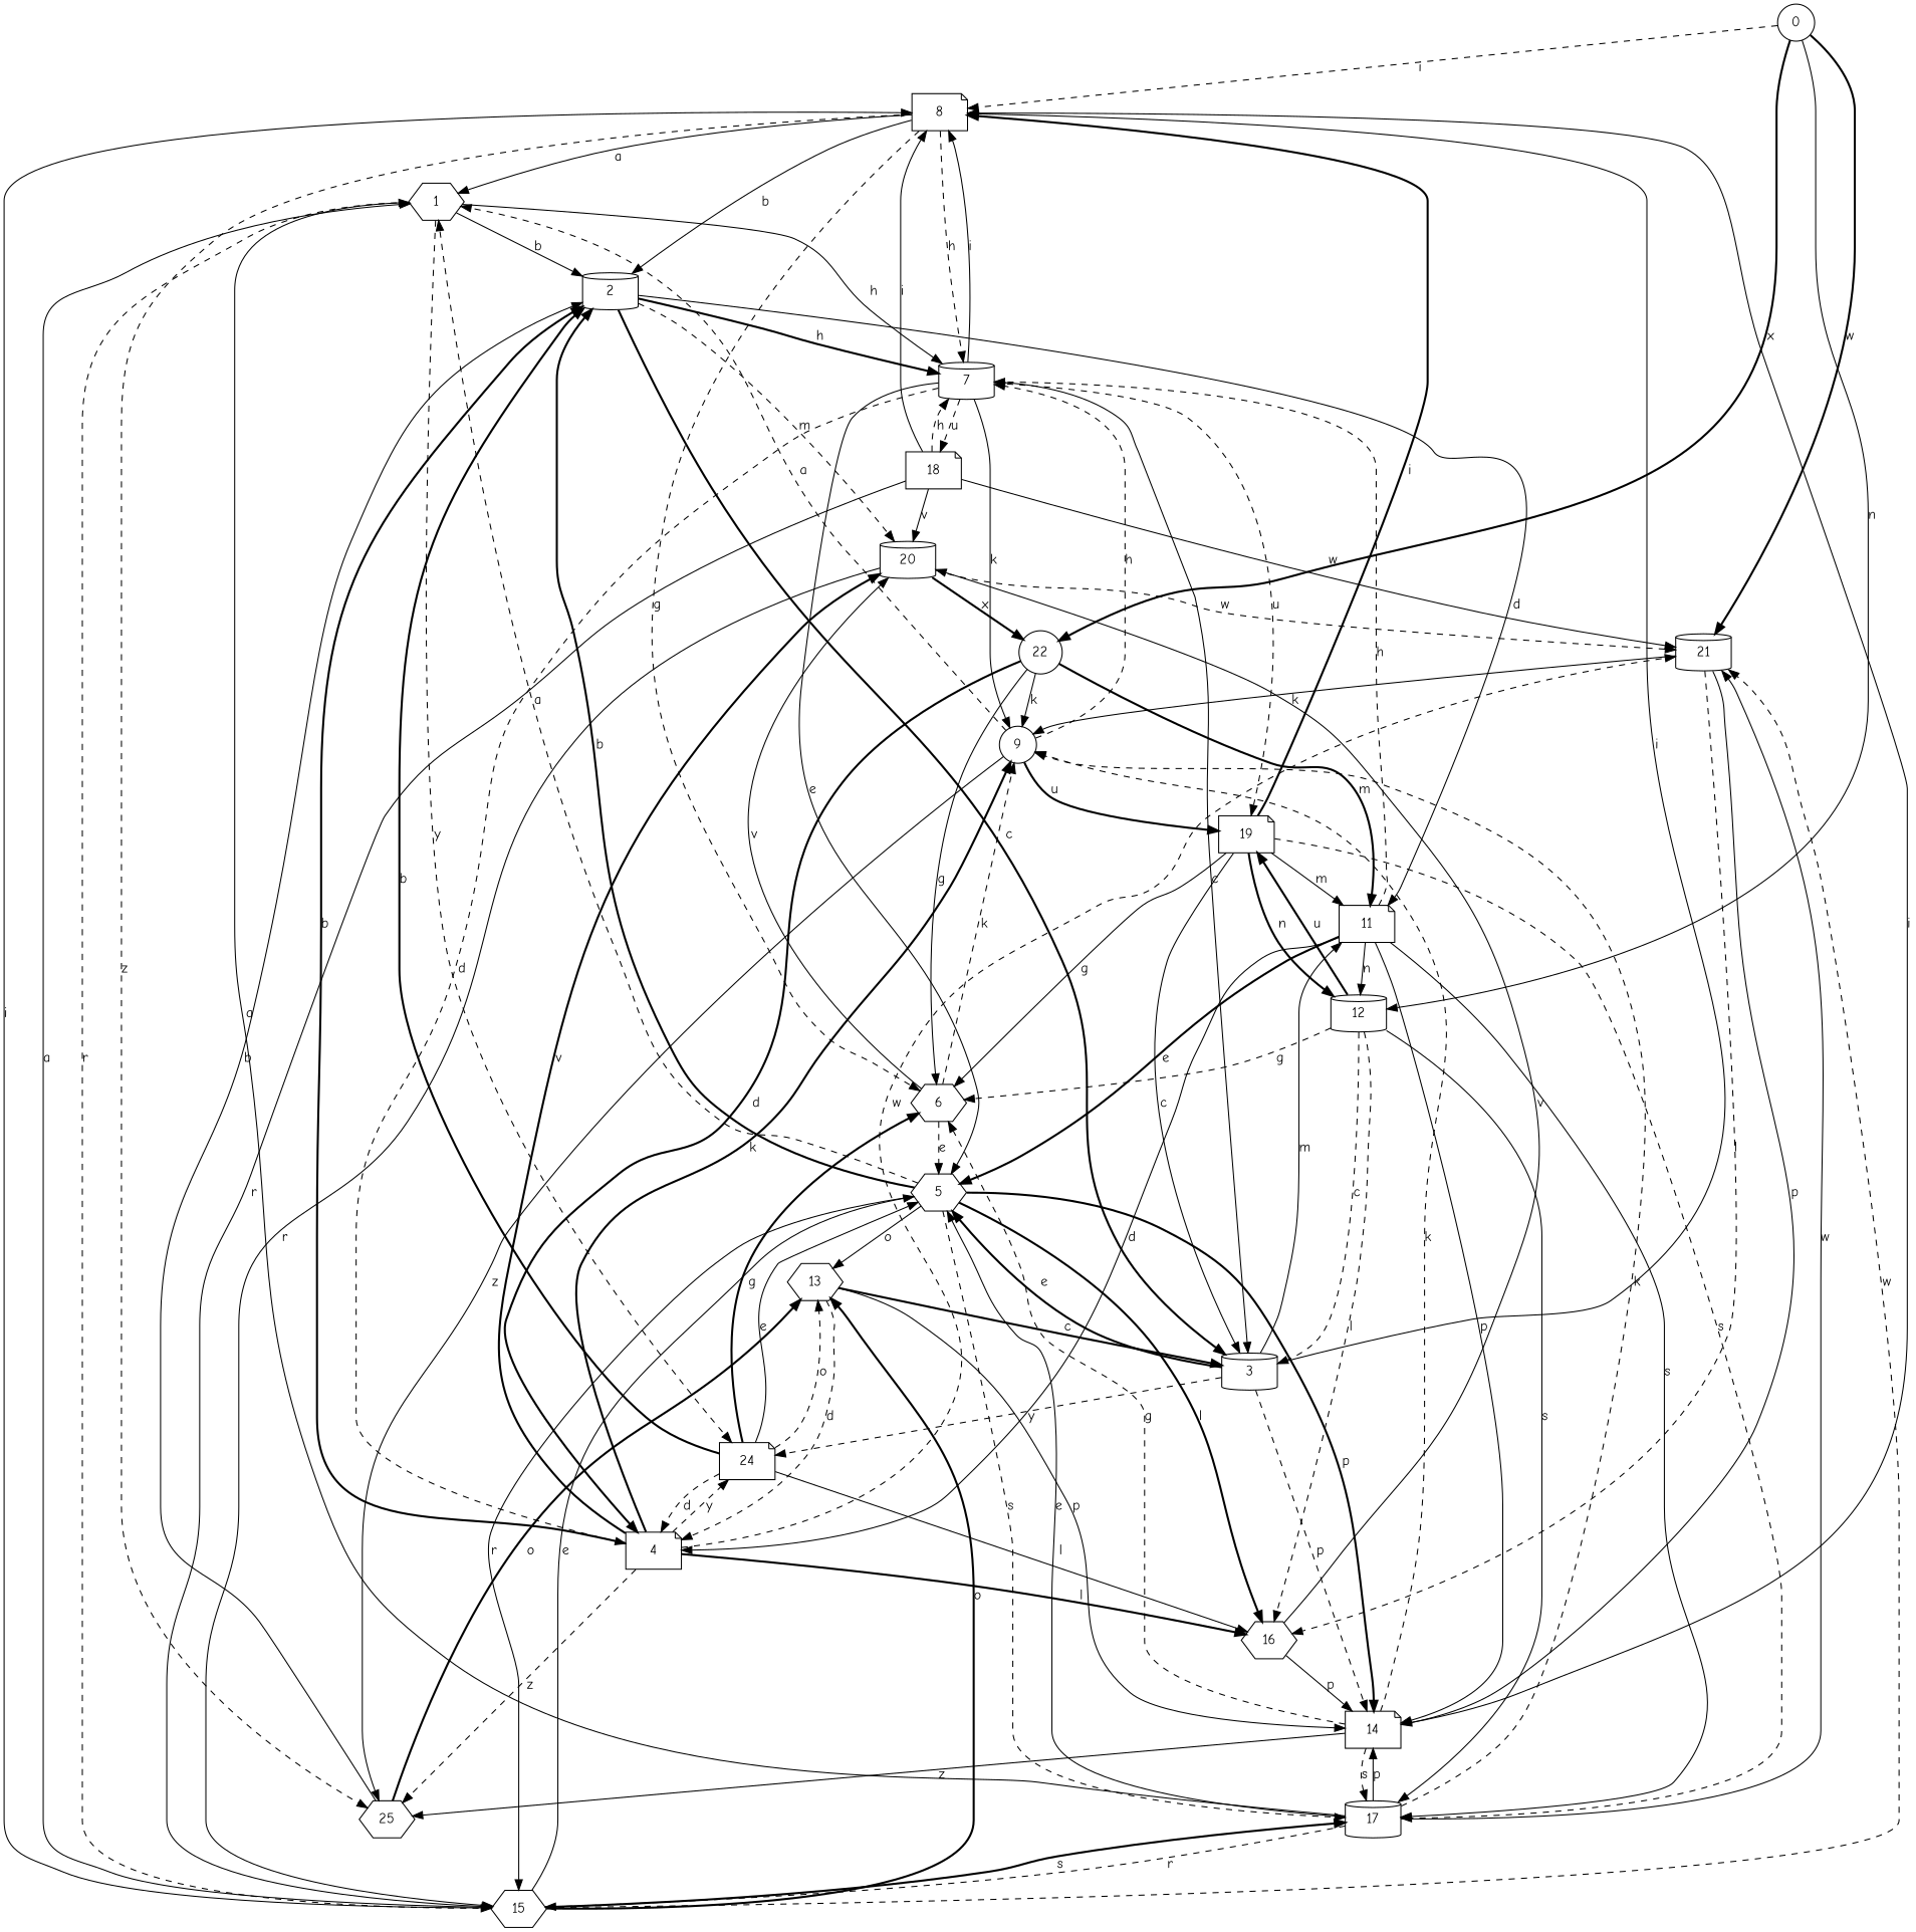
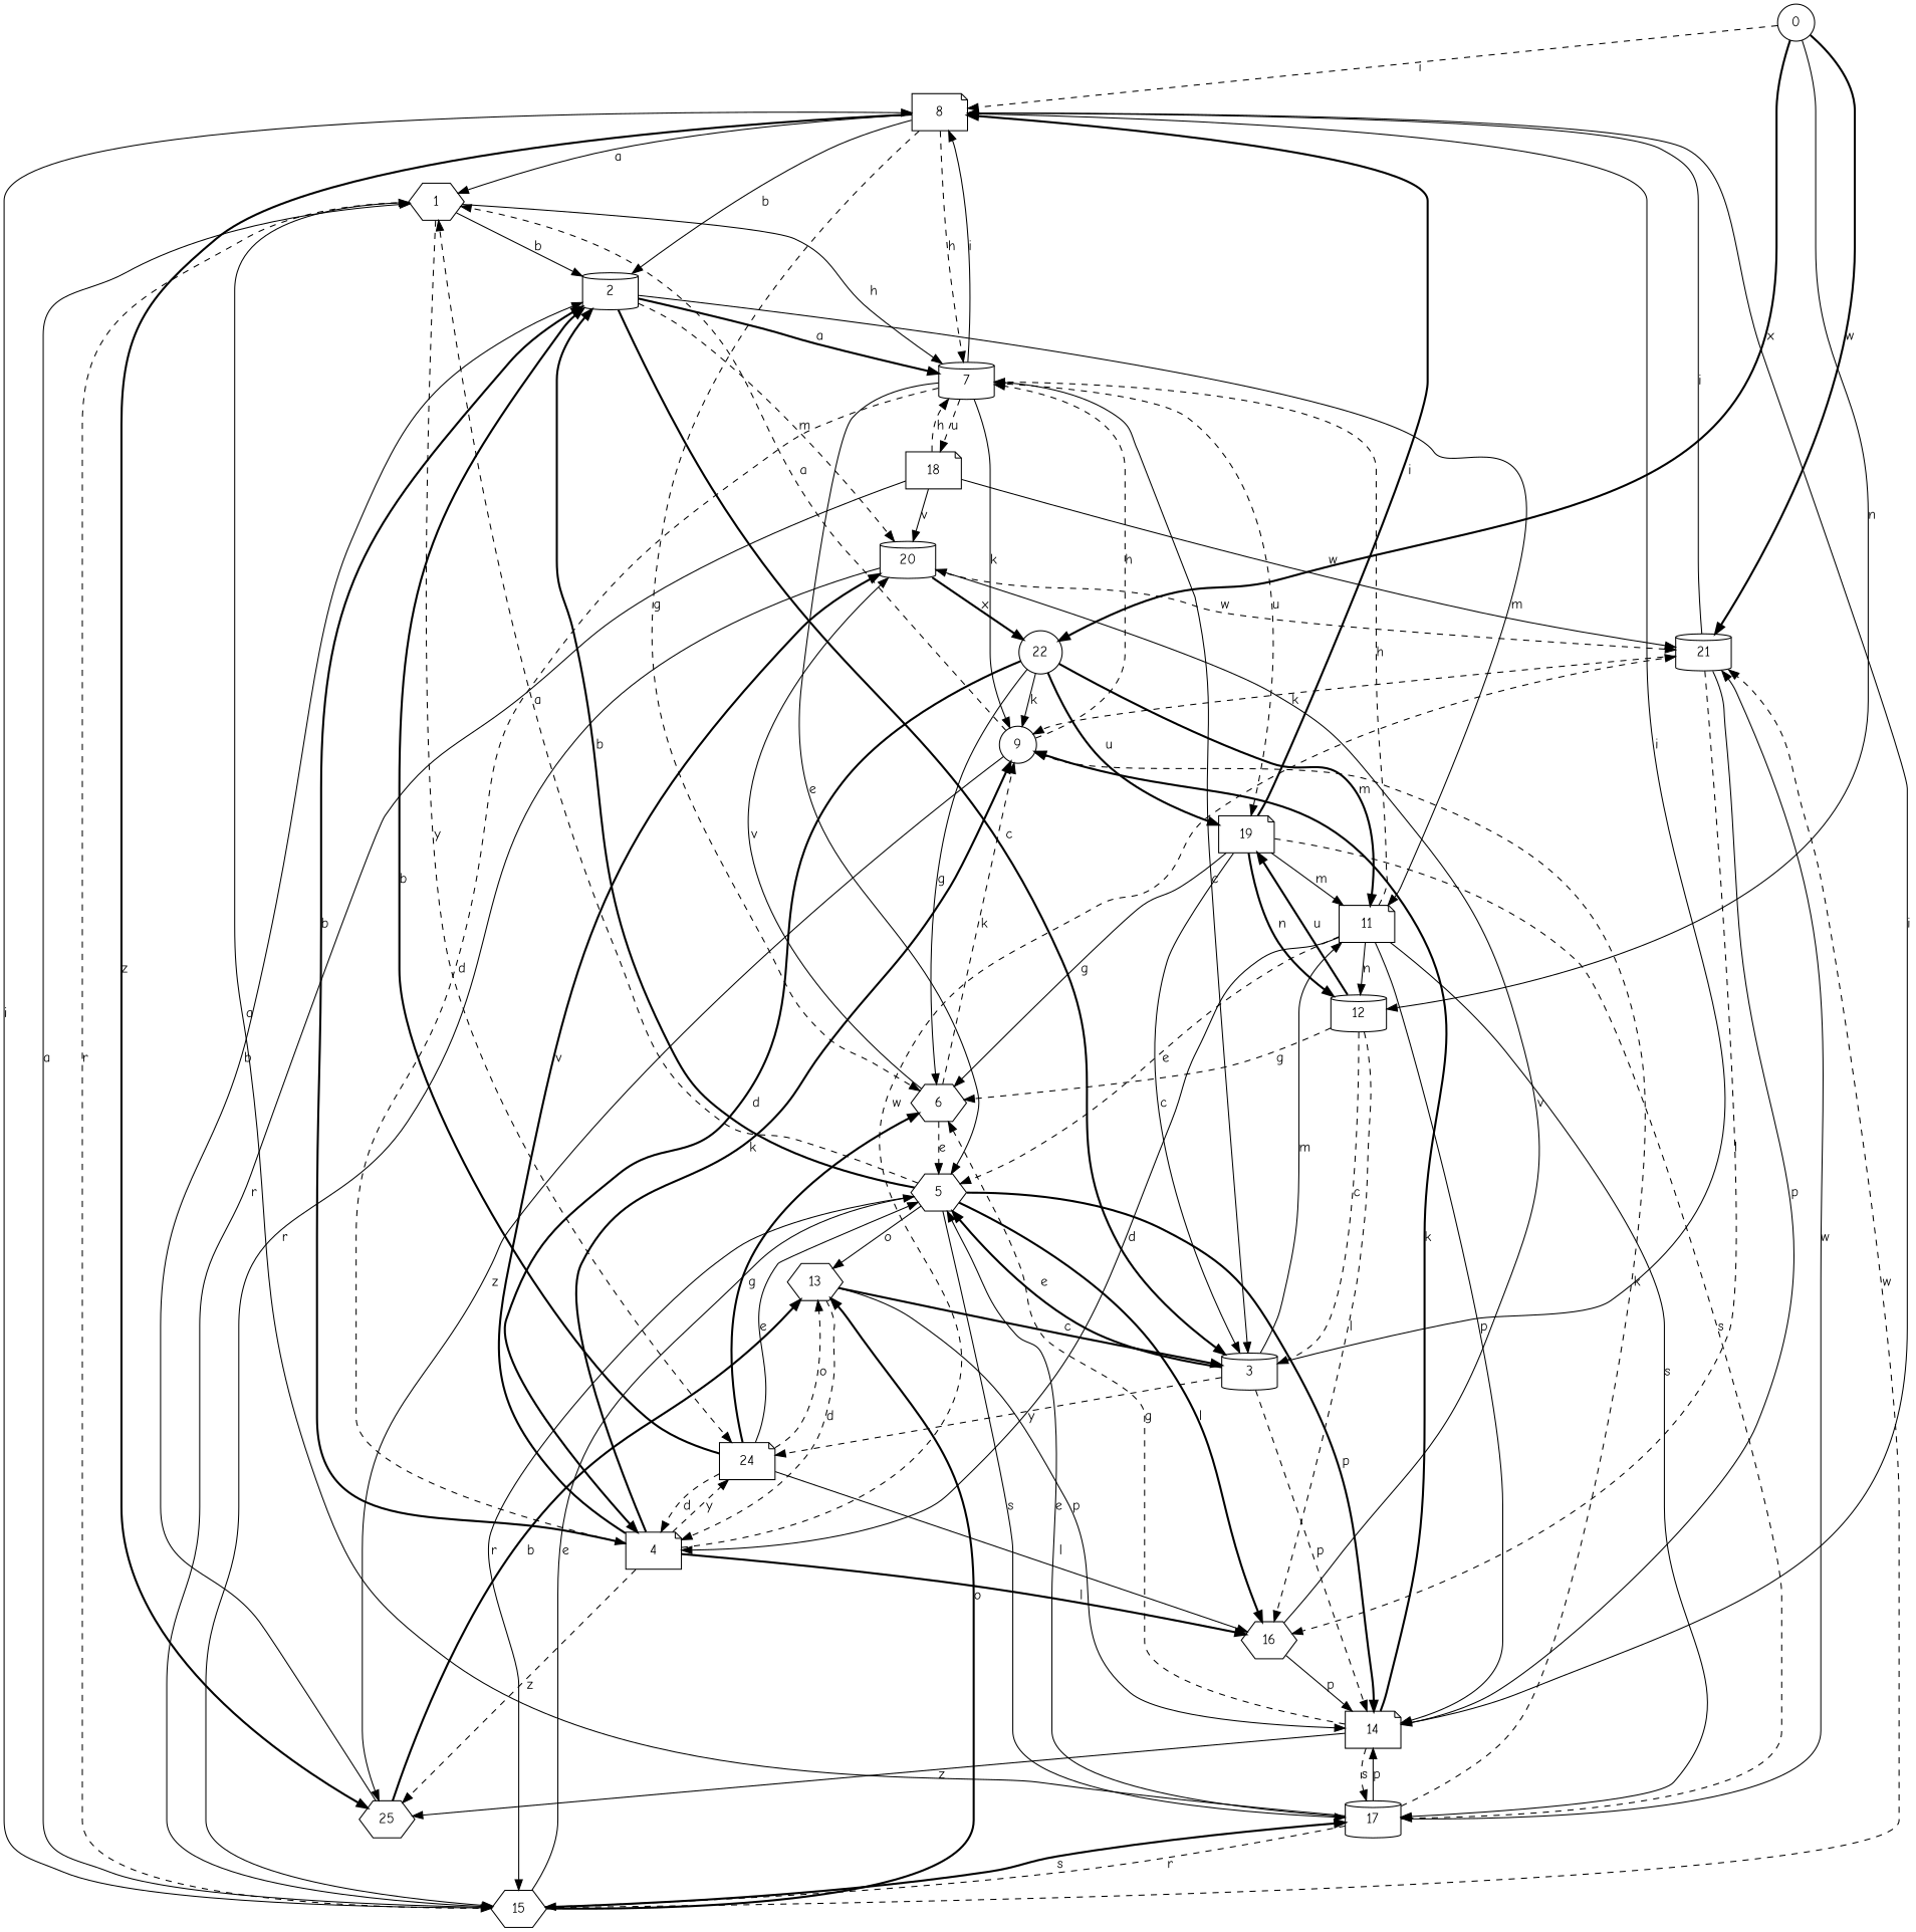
  strict digraph {
    fontname="Comic Neue"
    node [fontname="Comic Neue" shape=note]
    edge [fontname="Comic Neue" style=solid]
    0 [shape=circle]
    8
    12 [shape=cylinder]
    21 [shape=cylinder]
    22 [shape=circle]
    1 [shape=hexagon]
    2 [shape=cylinder]
    7 [shape=cylinder]
    25 [shape=hexagon]
    6 [shape=hexagon]
    3 [shape=cylinder]
    n12 [label=16 shape=hexagon]
    17 [shape=cylinder]
    19
    14
    9 [shape=circle]
    11
    4
    15 [shape=hexagon]
    24
    20 [shape=cylinder]
    5 [shape=hexagon]
    18
    13 [shape=hexagon]
    0 -> 8 [label=i style=dashed]
    0 -> 12 [label=n]
    0 -> 21 [label=w style=bold]
    0 -> 22 [label=x style=bold]
    8 -> 1 [label=a]
    8 -> 2 [label=b]
    8 -> 7 [label=h style=dashed]
-   8 -> 25 [label=z style=dashed]
+   8 -> 25 [label=z style=bold]
    8 -> 6 [label=g style=dashed]
    12 -> 6 [label=g style=dashed]
    12 -> 3 [label=c style=dashed]
    12 -> n12 [label=l style=dashed]
-   12 -> 17 [label=s]
    12 -> 19 [label=u style=bold]
    21 -> n12 [label=l style=dashed]
    21 -> 14 [label=p]
-   21 -> 9 [label=k]
+   21 -> 9 [label=k style=dashed]
    22 -> 6 [label=g]
-   9 -> 19 [label=u style=bold]
+   22 -> 19 [label=u style=bold]
    22 -> 9 [label=k]
    22 -> 11 [label=m style=bold]
    22 -> 4 [label=d style=bold]
    1 -> 2 [label=b]
    1 -> 7 [label=h]
    1 -> 15 [label=r style=dashed]
    1 -> 24 [label=y style=dashed]
-   2 -> 7 [label=h style=bold]
+   2 -> 7 [label=a style=bold]
    2 -> 3 [label=c style=bold]
-   2 -> 11 [label=d]
+   2 -> 11 [label=m]
    2 -> 20 [label=m style=dashed]
    7 -> 8 [label=i]
    7 -> 3 [label=c]
    7 -> 19 [label=u style=dashed]
    7 -> 9 [label=k]
    7 -> 4 [label=d style=dashed]
    7 -> 5 [label=e]
    7 -> 18 [label=u style=dashed]
    25 -> 2 [label=b]
-   25 -> 13 [label=o style=bold]
+   25 -> 13 [label=b style=bold]
    6 -> 9 [label=k style=dashed]
    6 -> 20 [label=v]
    6 -> 5 [label=e style=dashed]
    3 -> 8 [label=i]
    3 -> 14 [label=p style=dashed]
    3 -> 11 [label=m]
    3 -> 24 [label=y style=dashed]
    3 -> 5 [label=e style=bold]
    n12 -> 14 [label=p]
    n12 -> 20 [label=v]
    17 -> 21 [label=w]
    17 -> 1 [label=a]
    17 -> 14 [label=p]
    17 -> 9 [label=k style=dashed]
    17 -> 15 [label=r style=dashed]
    17 -> 5 [label=e]
    19 -> 8 [label=i style=bold]
    19 -> 12 [label=n style=bold]
    19 -> 6 [label=g]
    19 -> 3 [label=c]
    19 -> 17 [label=s style=dashed]
    19 -> 11 [label=m]
    14 -> 8 [label=i]
    14 -> 25 [label=z]
    14 -> 6 [label=g style=dashed]
    14 -> 17 [label=s style=dashed]
-   14 -> 9 [label=k style=dashed]
+   14 -> 9 [label=k style=bold]
    9 -> 1 [label=a style=dashed]
    9 -> 7 [label=h style=dashed]
    9 -> 25 [label=z]
    11 -> 12 [label=n]
    11 -> 7 [label=h style=dashed]
    11 -> 17 [label=s]
    11 -> 14 [label=p]
    11 -> 4 [label=d]
-   11 -> 5 [label=e style=bold]
+   11 -> 5 [label=e style=dashed]
    4 -> 21 [label=w style=dashed]
    4 -> 2 [label=b style=bold]
    4 -> 25 [label=z style=dashed]
    4 -> n12 [label=l style=bold]
    4 -> 9 [label=k style=bold]
    4 -> 24 [label=y style=dashed]
    4 -> 20 [label=v style=bold]
    15 -> 8 [label=i]
    15 -> 21 [label=w style=dashed]
    15 -> 1 [label=a]
    15 -> 17 [label=s style=bold]
    15 -> 5 [label=e]
    15 -> 13 [label=o style=bold]
    24 -> 2 [label=b style=bold]
    24 -> 6 [label=g style=bold]
    24 -> n12 [label=l]
    24 -> 4 [label=d style=dashed]
    24 -> 5 [label=e]
    24 -> 13 [label=o style=dashed]
    20 -> 21 [label=w style=dashed]
    20 -> 22 [label=x style=bold]
    20 -> 15 [label=r]
    5 -> 1 [label=a style=dashed]
    5 -> 2 [label=b style=bold]
    5 -> n12 [label=l style=bold]
-   5 -> 17 [label=s style=dashed]
+   5 -> 17 [label=s]
    5 -> 14 [label=p style=bold]
    5 -> 15 [label=r]
    5 -> 13 [label=o]
-   18 -> 8 [label=i]
+   21 -> 8 [label=i]
    18 -> 21 [label=w]
    18 -> 7 [label=h style=dashed]
    18 -> 15 [label=r]
    18 -> 20 [label=v]
    13 -> 3 [label=c style=bold]
    13 -> 14 [label=p]
    13 -> 4 [label=d style=dashed]
  }
